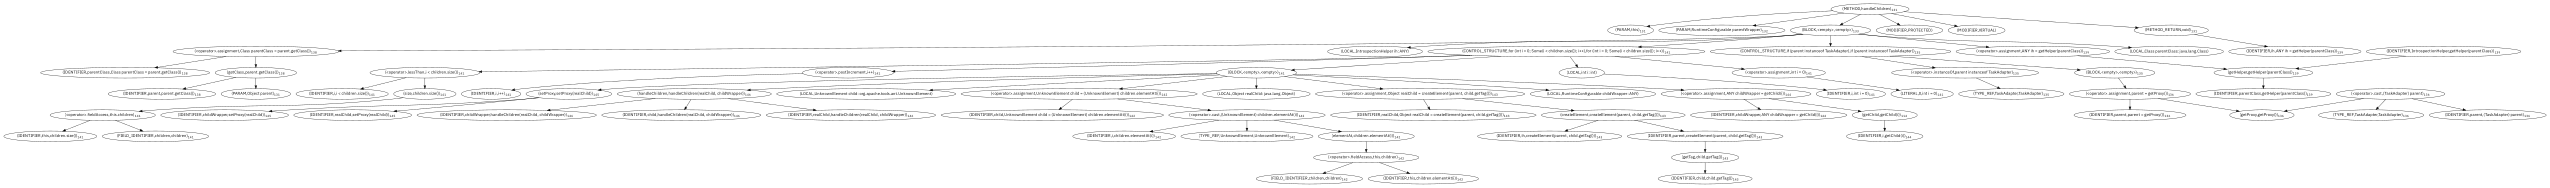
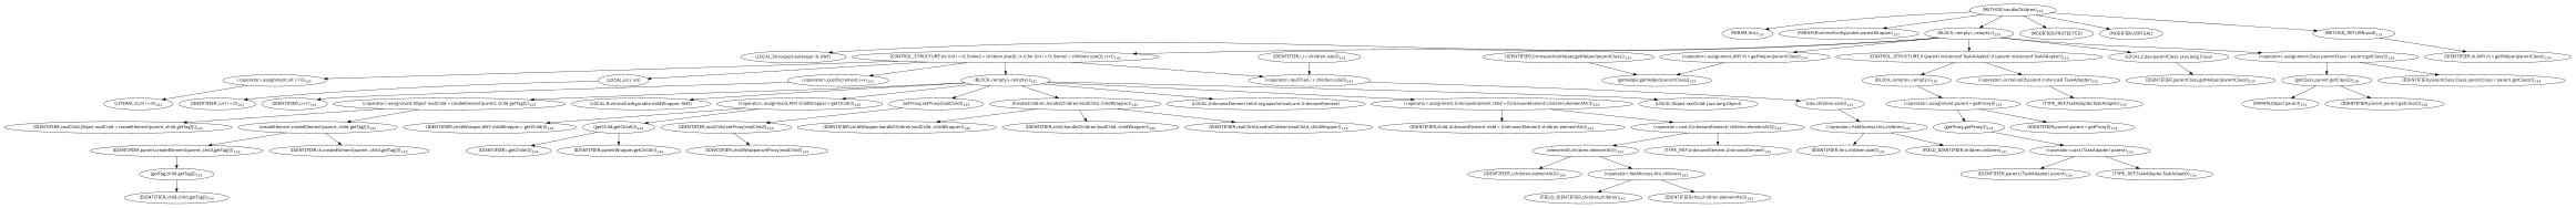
  digraph {
    fontname="IBM Plex Sans"
    node [fontname="IBM Plex Sans"]
    edge [fontname="IBM Plex Sans"]
    n1 [label=<(METHOD,handleChildren)<SUB>131</SUB>>]
    n2 [label=<(PARAM,this)<SUB>131</SUB>>]
    n3 [label=<(PARAM,RuntimeConfigurable parentWrapper)<SUB>132</SUB>>]
    n4 [label=<(BLOCK,&lt;empty&gt;,&lt;empty&gt;)<SUB>133</SUB>>]
    n5 [label=<(MODIFIER,PROTECTED)>]
    n6 [label=<(MODIFIER,VIRTUAL)>]
    n7 [label=<(METHOD_RETURN,void)<SUB>131</SUB>>]
    n8 [label=<(PARAM,Object parent)<SUB>131</SUB>>]
    n9 [label=<(CONTROL_STRUCTURE,if (parent instanceof TaskAdapter),if (parent instanceof TaskAdapter))<SUB>135</SUB>>]
    n10 [label=<(LOCAL,Class parentClass: java.lang.Class)>]
    n11 [label=<(&lt;operator&gt;.assignment,Class parentClass = parent.getClass())<SUB>138</SUB>>]
    n12 [label=<(LOCAL,IntrospectionHelper ih: ANY)>]
    n13 [label=<(&lt;operator&gt;.assignment,ANY ih = getHelper(parentClass))<SUB>139</SUB>>]
    n14 [label=<(CONTROL_STRUCTURE,for (int i = 0; Some(i &lt; children.size()); i++),for (int i = 0; Some(i &lt; children.size()); i++))<SUB>141</SUB>>]
    n15 [label=<(IDENTIFIER,ih,ANY ih = getHelper(parentClass))<SUB>139</SUB>>]
    n16 [label=<(&lt;operator&gt;.instanceOf,parent instanceof TaskAdapter)<SUB>135</SUB>>]
    n17 [label=<(BLOCK,&lt;empty&gt;,&lt;empty&gt;)<SUB>135</SUB>>]
    n18 [label=<(IDENTIFIER,parentClass,Class parentClass = parent.getClass())<SUB>138</SUB>>]
    n19 [label=<(getClass,parent.getClass())<SUB>138</SUB>>]
    n20 [label=<(getHelper,getHelper(parentClass))<SUB>139</SUB>>]
    n21 [label=<(LOCAL,int i: int)>]
    n22 [label=<(&lt;operator&gt;.assignment,int i = 0)<SUB>141</SUB>>]
    n23 [label=<(&lt;operator&gt;.lessThan,i &lt; children.size())<SUB>141</SUB>>]
    n24 [label=<(&lt;operator&gt;.postIncrement,i++)<SUB>141</SUB>>]
    n25 [label=<(BLOCK,&lt;empty&gt;,&lt;empty&gt;)<SUB>141</SUB>>]
    n26 [label=<(TYPE_REF,TaskAdapter,TaskAdapter)<SUB>135</SUB>>]
    n27 [label=<(&lt;operator&gt;.assignment,parent = getProxy())<SUB>136</SUB>>]
    n28 [label=<(IDENTIFIER,parent,parent = getProxy())<SUB>136</SUB>>]
    n29 [label=<(getProxy,getProxy())<SUB>136</SUB>>]
    n30 [label=<(&lt;operator&gt;.cast,(TaskAdapter) parent)<SUB>136</SUB>>]
    n31 [label=<(TYPE_REF,TaskAdapter,TaskAdapter)<SUB>136</SUB>>]
    n32 [label=<(IDENTIFIER,parent,(TaskAdapter) parent)<SUB>136</SUB>>]
    n33 [label=<(IDENTIFIER,parent,parent.getClass())<SUB>138</SUB>>]
    n34 [label=<(IDENTIFIER,parentClass,getHelper(parentClass))<SUB>139</SUB>>]
    n35 [label=<(IDENTIFIER,IntrospectionHelper,getHelper(parentClass))<SUB>139</SUB>>]
    n36 [label=<(IDENTIFIER,i,int i = 0)<SUB>141</SUB>>]
    n37 [label=<(LITERAL,0,int i = 0)<SUB>141</SUB>>]
    n38 [label=<(IDENTIFIER,i,i &lt; children.size())<SUB>141</SUB>>]
    n39 [label=<(size,children.size())<SUB>141</SUB>>]
    n40 [label=<(IDENTIFIER,i,i++)<SUB>141</SUB>>]
    n41 [label=<(LOCAL,UnknownElement child: org.apache.tools.ant.UnknownElement)>]
    n42 [label=<(&lt;operator&gt;.assignment,UnknownElement child = (UnknownElement) children.elementAt(i))<SUB>142</SUB>>]
    n43 [label=<(LOCAL,Object realChild: java.lang.Object)>]
    n44 [label=<(&lt;operator&gt;.assignment,Object realChild = createElement(parent, child.getTag()))<SUB>143</SUB>>]
    n45 [label=<(LOCAL,RuntimeConfigurable childWrapper: ANY)>]
    n46 [label=<(&lt;operator&gt;.assignment,ANY childWrapper = getChild(i))<SUB>144</SUB>>]
    n47 [label=<(setProxy,setProxy(realChild))<SUB>145</SUB>>]
    n48 [label=<(handleChildren,handleChildren(realChild, childWrapper))<SUB>146</SUB>>]
    n49 [label=<(&lt;operator&gt;.fieldAccess,this.children)<SUB>141</SUB>>]
    n50 [label=<(IDENTIFIER,this,children.size())<SUB>141</SUB>>]
    n51 [label=<(FIELD_IDENTIFIER,children,children)<SUB>141</SUB>>]
    n52 [label=<(IDENTIFIER,child,UnknownElement child = (UnknownElement) children.elementAt(i))<SUB>142</SUB>>]
    n53 [label=<(&lt;operator&gt;.cast,(UnknownElement) children.elementAt(i))<SUB>142</SUB>>]
    n54 [label=<(IDENTIFIER,realChild,Object realChild = createElement(parent, child.getTag()))<SUB>143</SUB>>]
    n55 [label=<(createElement,createElement(parent, child.getTag()))<SUB>143</SUB>>]
    n56 [label=<(IDENTIFIER,childWrapper,ANY childWrapper = getChild(i))<SUB>144</SUB>>]
    n57 [label=<(getChild,getChild(i))<SUB>114</SUB>>]
    n58 [label=<(IDENTIFIER,childWrapper,setProxy(realChild))<SUB>145</SUB>>]
    n59 [label=<(IDENTIFIER,realChild,setProxy(realChild))<SUB>145</SUB>>]
    n60 [label=<(IDENTIFIER,child,handleChildren(realChild, childWrapper))<SUB>146</SUB>>]
    n61 [label=<(IDENTIFIER,realChild,handleChildren(realChild, childWrapper))<SUB>146</SUB>>]
    n62 [label=<(IDENTIFIER,childWrapper,handleChildren(realChild, childWrapper))<SUB>146</SUB>>]
    n63 [label=<(TYPE_REF,UnknownElement,UnknownElement)<SUB>142</SUB>>]
    n64 [label=<(elementAt,children.elementAt(i))<SUB>142</SUB>>]
    n65 [label=<(&lt;operator&gt;.fieldAccess,this.children)<SUB>142</SUB>>]
    n66 [label=<(IDENTIFIER,i,children.elementAt(i))<SUB>142</SUB>>]
    n67 [label=<(IDENTIFIER,this,children.elementAt(i))<SUB>142</SUB>>]
    n68 [label=<(FIELD_IDENTIFIER,children,children)<SUB>142</SUB>>]
    n69 [label=<(IDENTIFIER,ih,createElement(parent, child.getTag()))<SUB>143</SUB>>]
    n70 [label=<(IDENTIFIER,parent,createElement(parent, child.getTag()))<SUB>143</SUB>>]
    n71 [label=<(getTag,child.getTag())<SUB>143</SUB>>]
    n72 [label=<(IDENTIFIER,child,child.getTag())<SUB>143</SUB>>]
+   n73 [label=<(IDENTIFIER,parentWrapper,getChild(i))<SUB>144</SUB>>]
    n74 [label=<(IDENTIFIER,i,getChild(i))<SUB>144</SUB>>]
    n1 -> n2
    n1 -> n3
    n1 -> n4
    n1 -> n5
    n1 -> n6
    n1 -> n7
    n4 -> n9
    n4 -> n10
    n4 -> n11
    n4 -> n12
    n4 -> n13
    n4 -> n14
    n7 -> n15
    n9 -> n16
    n9 -> n17
    n11 -> n18
    n11 -> n19
    n13 -> n20
    n14 -> n21
    n14 -> n22
    n14 -> n23
    n14 -> n24
    n14 -> n25
    n16 -> n26
    n17 -> n27
    n19 -> n8
    n19 -> n33
-   n20 -> n34
+   n10 -> n34
    n21 -> n36
    n22 -> n37
-   n23 -> n38
+   n38 -> n23
    n23 -> n39
    n24 -> n40
    n25 -> n41
    n25 -> n42
    n25 -> n43
    n25 -> n44
    n25 -> n45
    n25 -> n46
    n25 -> n47
    n25 -> n48
    n27 -> n28
    n27 -> n29
-   n30 -> n29
+   n29 -> n30
    n30 -> n31
    n30 -> n32
    n35 -> n20
    n39 -> n49
    n42 -> n52
    n42 -> n53
    n44 -> n54
    n44 -> n55
    n46 -> n56
    n46 -> n57
-   n47 -> n58
+   n59 -> n58
    n47 -> n59
    n48 -> n60
    n48 -> n61
    n48 -> n62
    n49 -> n50
    n49 -> n51
    n53 -> n63
    n53 -> n64
    n55 -> n69
    n55 -> n70
+   n57 -> n73
    n57 -> n74
    n64 -> n65
-   n53 -> n66
+   n64 -> n66
    n65 -> n67
    n65 -> n68
    n70 -> n71
    n71 -> n72
  }
